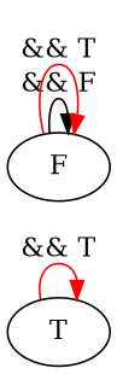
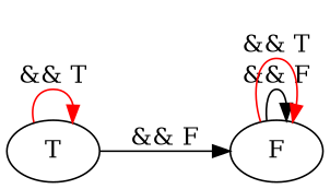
  digraph {
    rankdir=LR
    T
    F
    T -> T [color=red label="&& T"]
+   T -> F [label="&& F"]
    F -> F [label="&& F"]
    F -> F [color=red label="&& T"]
  }
